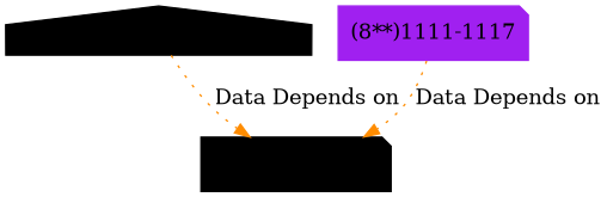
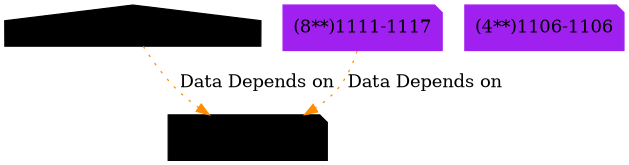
  digraph {
    node [color=black style=filled shape=note]
    edge [color=darkorange style=dotted]
    n1 [label="(3**)1098-1106"]
    n2 [label="(2**)1092-1097" shape=house]
    n3 [color=purple label="(8**)1111-1117"]
+   n4 [color=purple label="(4**)1106-1106"]
    n2 -> n1 [label="Data Depends on"]
    n3 -> n1 [label="Data Depends on"]
  }
